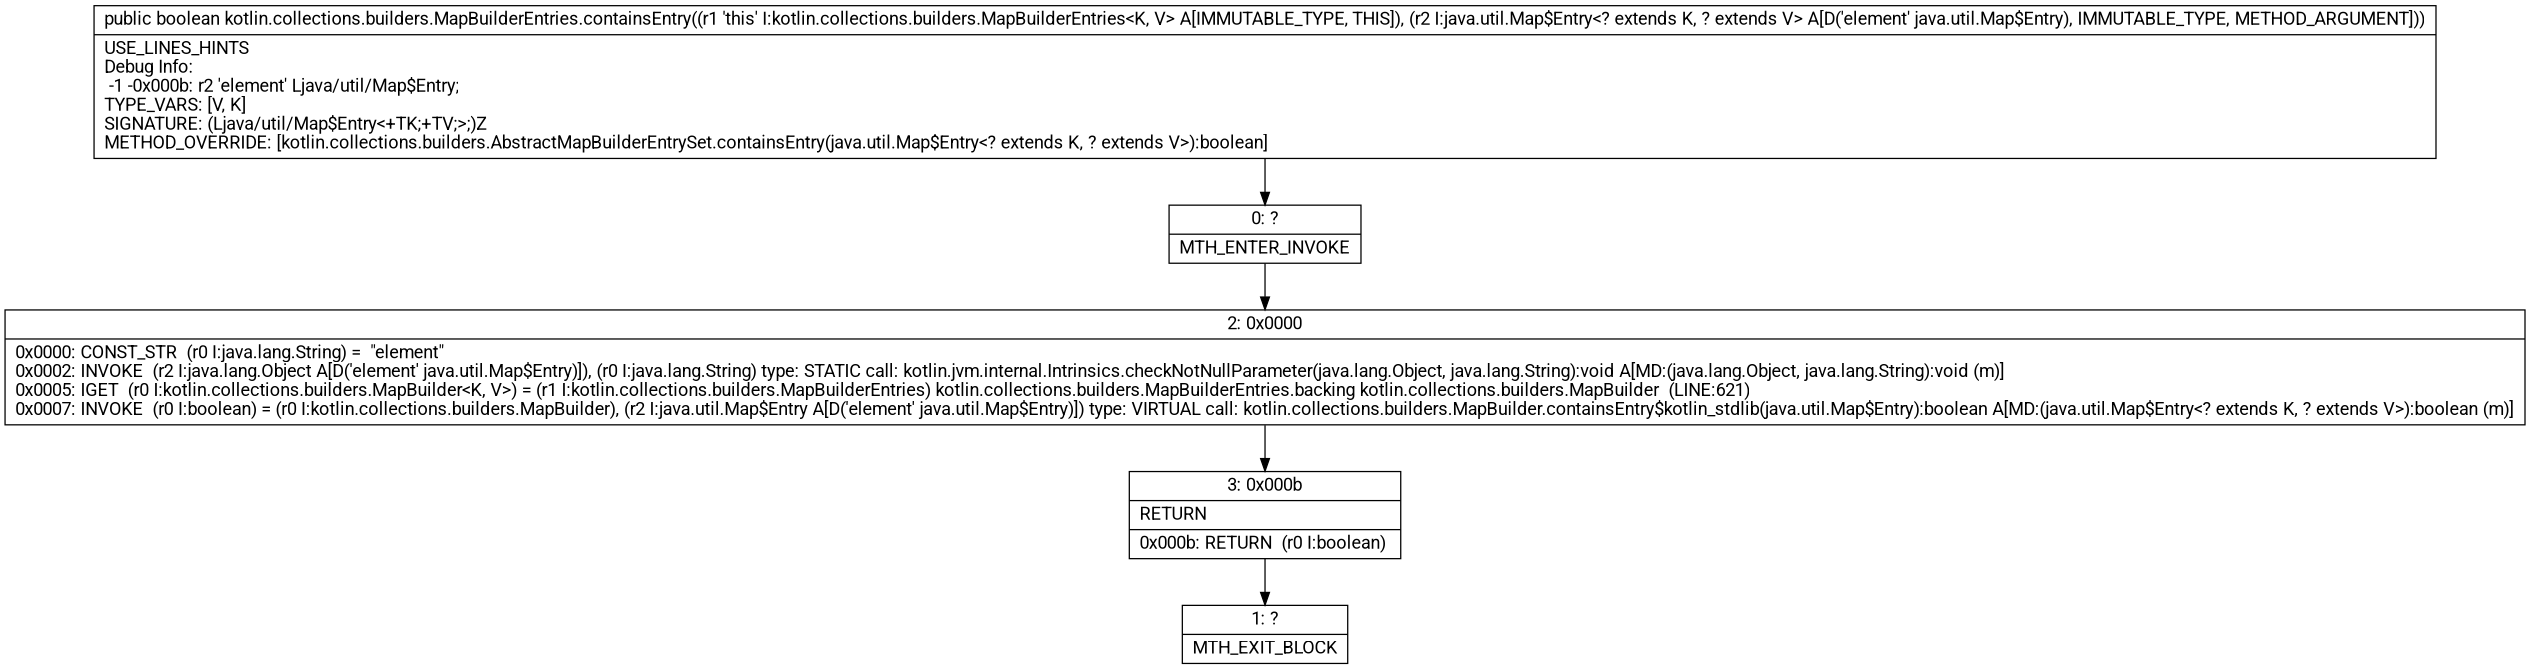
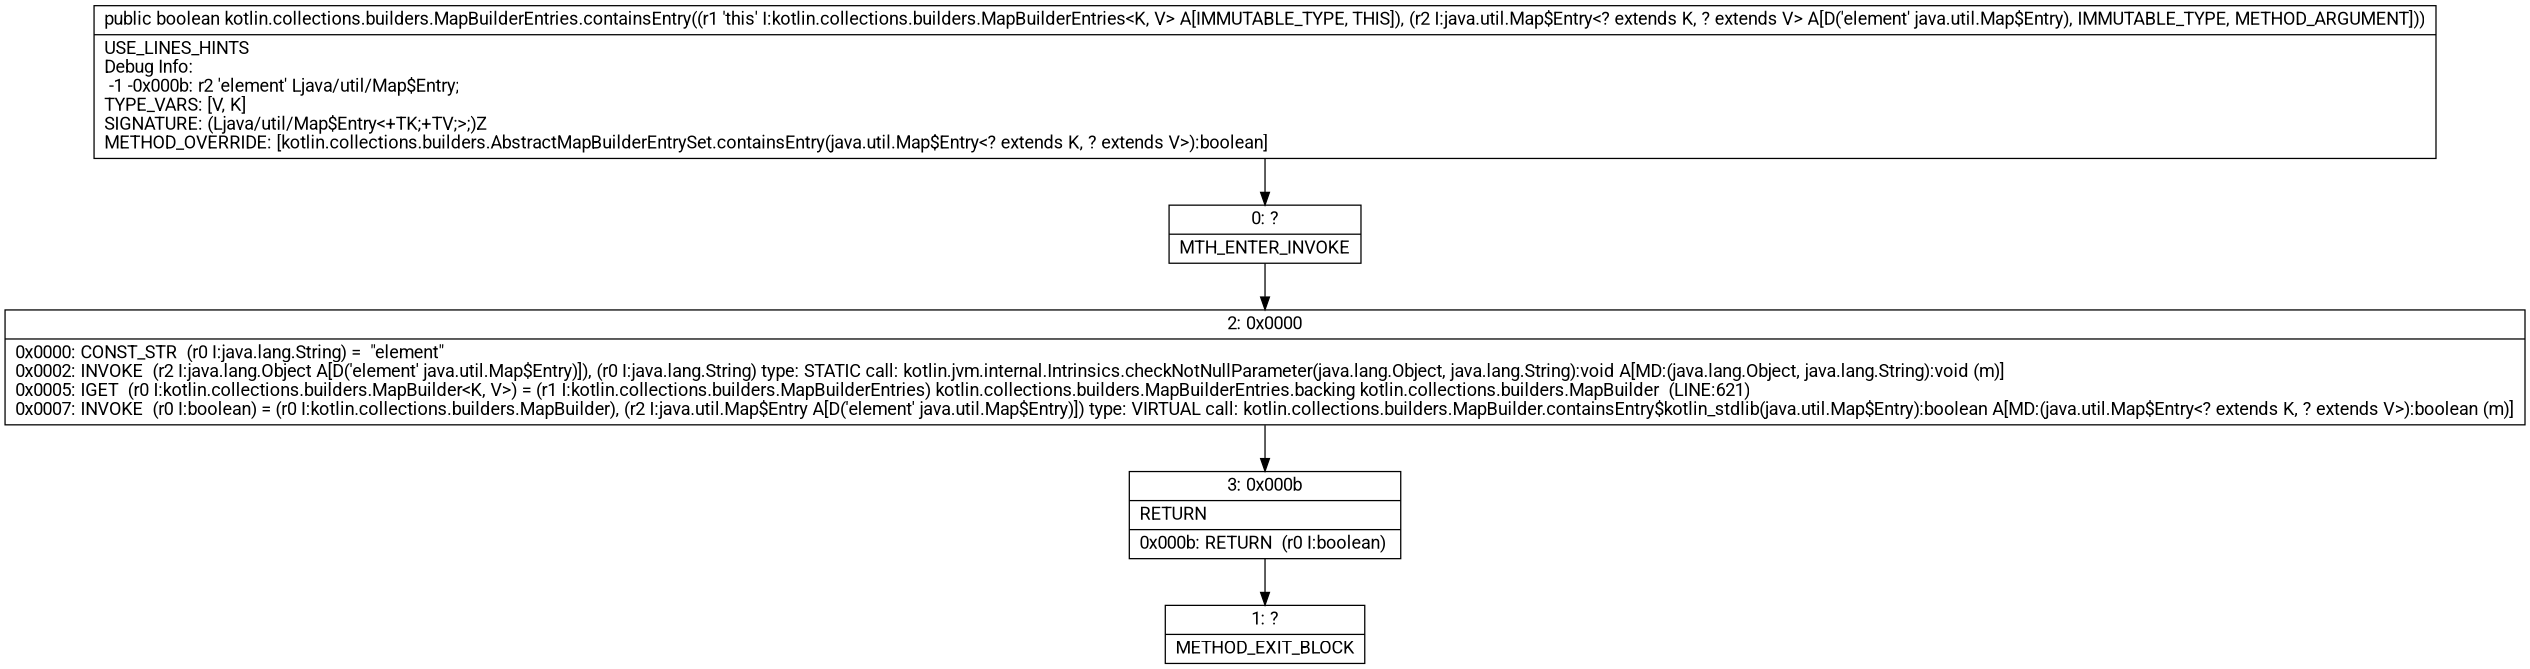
  digraph {
    fontname=Roboto
    node [fontname=Roboto shape=record]
    edge [fontname=Roboto]
    n1 [label="{0\:\ ?|MTH_ENTER_INVOKE\l}"]
    n2 [label="{2\:\ 0x0000|0x0000: CONST_STR  (r0 I:java.lang.String) =  \"element\" \l0x0002: INVOKE  (r2 I:java.lang.Object A[D('element' java.util.Map$Entry)]), (r0 I:java.lang.String) type: STATIC call: kotlin.jvm.internal.Intrinsics.checkNotNullParameter(java.lang.Object, java.lang.String):void A[MD:(java.lang.Object, java.lang.String):void (m)]\l0x0005: IGET  (r0 I:kotlin.collections.builders.MapBuilder\<K, V\>) = (r1 I:kotlin.collections.builders.MapBuilderEntries) kotlin.collections.builders.MapBuilderEntries.backing kotlin.collections.builders.MapBuilder  (LINE:621)\l0x0007: INVOKE  (r0 I:boolean) = (r0 I:kotlin.collections.builders.MapBuilder), (r2 I:java.util.Map$Entry A[D('element' java.util.Map$Entry)]) type: VIRTUAL call: kotlin.collections.builders.MapBuilder.containsEntry$kotlin_stdlib(java.util.Map$Entry):boolean A[MD:(java.util.Map$Entry\<? extends K, ? extends V\>):boolean (m)]\l}"]
    n3 [label="{3\:\ 0x000b|RETURN\l|0x000b: RETURN  (r0 I:boolean) \l}"]
-   n4 [label="{1\:\ ?|MTH_EXIT_BLOCK\l}"]
+   n4 [label="{1\:\ ?|METHOD_EXIT_BLOCK\l}"]
    n5 [label="{public boolean kotlin.collections.builders.MapBuilderEntries.containsEntry((r1 'this' I:kotlin.collections.builders.MapBuilderEntries\<K, V\> A[IMMUTABLE_TYPE, THIS]), (r2 I:java.util.Map$Entry\<? extends K, ? extends V\> A[D('element' java.util.Map$Entry), IMMUTABLE_TYPE, METHOD_ARGUMENT]))  | USE_LINES_HINTS\lDebug Info:\l  \-1 \-0x000b: r2 'element' Ljava\/util\/Map$Entry;\lTYPE_VARS: [V, K]\lSIGNATURE: (Ljava\/util\/Map$Entry\<+TK;+TV;\>;)Z\lMETHOD_OVERRIDE: [kotlin.collections.builders.AbstractMapBuilderEntrySet.containsEntry(java.util.Map$Entry\<? extends K, ? extends V\>):boolean]\l}"]
    n1 -> n2
    n2 -> n3
    n3 -> n4
    n5 -> n1
  }
